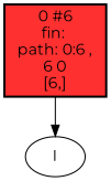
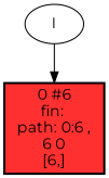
  digraph {
    fontname=Montserrat
    node [fontname=Montserrat]
    n1 [fillcolor=firebrick1 height=1.08042 label="0 #6\nfin: \n path: 0:6 , \n6 0\n[6,]" penwidth=1.94591 shape=box style=filled width=1.08042]
    I
-   n1 -> I [fontname=Montserrat]
+   I -> n1 [fontname=Montserrat]
  }
